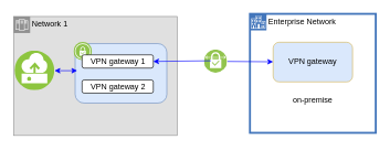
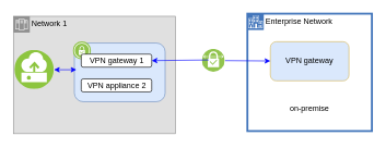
  <mxCell id="0" />
  <mxCell id="1" parent="0" />
  <mxCell id="2" value="Network 1" style="shape=mxgraph.ibm.box;prType=zone;fontStyle=0;verticalAlign=top;align=left;spacingLeft=32;spacingTop=4;fillColor=#E0E0E0;rounded=0;whiteSpace=wrap;html=1;strokeColor=#919191;strokeWidth=1;dashed=0;container=1;spacing=-4;collapsible=0;expand=0;recursiveResize=0;" vertex="1" parent="1"><mxGeometry x="20" y="24" width="247" height="180" as="geometry" /></mxCell>
  <mxCell id="3" value="" style="rounded=1;whiteSpace=wrap;html=1;fillColor=#dae8fc;strokeColor=#6c8ebf;" vertex="1" parent="2"><mxGeometry x="93" y="41" width="138.5" height="90" as="geometry" /></mxCell>
  <mxCell id="4" value="" style="aspect=fixed;perimeter=ellipsePerimeter;html=1;align=center;shadow=0;dashed=0;fontColor=#4277BB;labelBackgroundColor=#ffffff;fontSize=12;spacingTop=3;image;image=img/lib/ibm/vpc/VPNGateway.svg;" vertex="1" parent="2"><mxGeometry x="91" y="39" width="28" height="28" as="geometry" /></mxCell>
  <mxCell id="5" value="VPN gateway 1" style="rounded=1;whiteSpace=wrap;html=1;" vertex="1" parent="2"><mxGeometry x="103.5" y="58" width="107.5" height="20" as="geometry" /></mxCell>
- <mxCell id="6" value="VPN gateway 2" style="rounded=1;whiteSpace=wrap;html=1;" vertex="1" parent="2"><mxGeometry x="103.5" y="96" width="107.5" height="20" as="geometry" /></mxCell>
+ <mxCell id="6" value="VPN appliance 2" style="rounded=1;whiteSpace=wrap;html=1;" vertex="1" parent="2"><mxGeometry x="103.5" y="96" width="107.5" height="20" as="geometry" /></mxCell>
  <mxCell id="7" value="" style="aspect=fixed;perimeter=ellipsePerimeter;html=1;align=center;shadow=0;dashed=0;fontColor=#4277BB;labelBackgroundColor=#ffffff;fontSize=12;spacingTop=3;image;image=img/lib/ibm/vpc/Instance.svg;" vertex="1" parent="2"><mxGeometry x="2" y="52" width="60" height="60" as="geometry" /></mxCell>
  <mxCell id="8" value="" style="endArrow=classic;startArrow=classic;html=1;rounded=0;strokeColor=#0000FF;entryX=1;entryY=0.5;entryDx=0;entryDy=0;" edge="1" parent="2" target="7"><mxGeometry width="50" height="50" relative="1" as="geometry"><mxPoint x="96" y="82" as="sourcePoint" /><mxPoint x="-17" y="-7" as="targetPoint" /></mxGeometry></mxCell>
  <mxCell id="9" value="Enterprise Network" style="shape=mxgraph.ibm.box;prType=enterprise;fontStyle=0;verticalAlign=top;align=left;spacingLeft=32;spacingTop=4;fillColor=none;rounded=0;whiteSpace=wrap;html=1;strokeColor=#4376BB;strokeWidth=3;dashed=0;container=1;spacing=-4;collapsible=0;expand=0;recursiveResize=0;" vertex="1" parent="1"><mxGeometry x="377" y="20" width="190" height="180" as="geometry" /></mxCell>
  <mxCell id="10" value="VPN gateway" style="rounded=1;whiteSpace=wrap;html=1;fillColor=#dae8fc;strokeColor=#d6b656;" vertex="1" parent="9"><mxGeometry x="35" y="43" width="120" height="60" as="geometry" /></mxCell>
- <mxCell id="11" value="on-premise" style="text;html=1;strokeColor=none;fillColor=none;align=center;verticalAlign=middle;whiteSpace=wrap;rounded=0;" vertex="1" parent="9"><mxGeometry x="50" y="115" width="90" height="30" as="geometry" /></mxCell>
+ <mxCell id="11" value="on-premise" style="text;html=1;strokeColor=none;fillColor=none;align=center;verticalAlign=middle;whiteSpace=wrap;rounded=0;" vertex="1" parent="9"><mxGeometry x="50" y="130" width="90" height="30" as="geometry" /></mxCell>
  <mxCell id="12" value="" style="endArrow=classic;startArrow=none;html=1;rounded=0;exitX=1;exitY=0.5;exitDx=0;exitDy=0;strokeColor=#0000FF;" edge="1" parent="1" source="13" target="10"><mxGeometry width="50" height="50" relative="1" as="geometry"><mxPoint x="197" y="23" as="sourcePoint" /><mxPoint x="247" y="-27" as="targetPoint" /></mxGeometry></mxCell>
  <mxCell id="13" value="" style="aspect=fixed;perimeter=ellipsePerimeter;html=1;align=center;shadow=0;dashed=0;fontColor=#4277BB;labelBackgroundColor=#ffffff;fontSize=12;spacingTop=3;image;image=img/lib/ibm/vpc/VPNConnection.svg;" vertex="1" parent="1"><mxGeometry x="308" y="74.5" width="35" height="35" as="geometry" /></mxCell>
  <mxCell id="14" value="" style="endArrow=none;startArrow=classic;html=1;rounded=0;exitX=1;exitY=0.5;exitDx=0;exitDy=0;strokeColor=#0000FF;" edge="1" parent="1" source="5"><mxGeometry width="50" height="50" relative="1" as="geometry"><mxPoint x="218" y="91" as="sourcePoint" /><mxPoint x="318" y="91" as="targetPoint" /></mxGeometry></mxCell>
